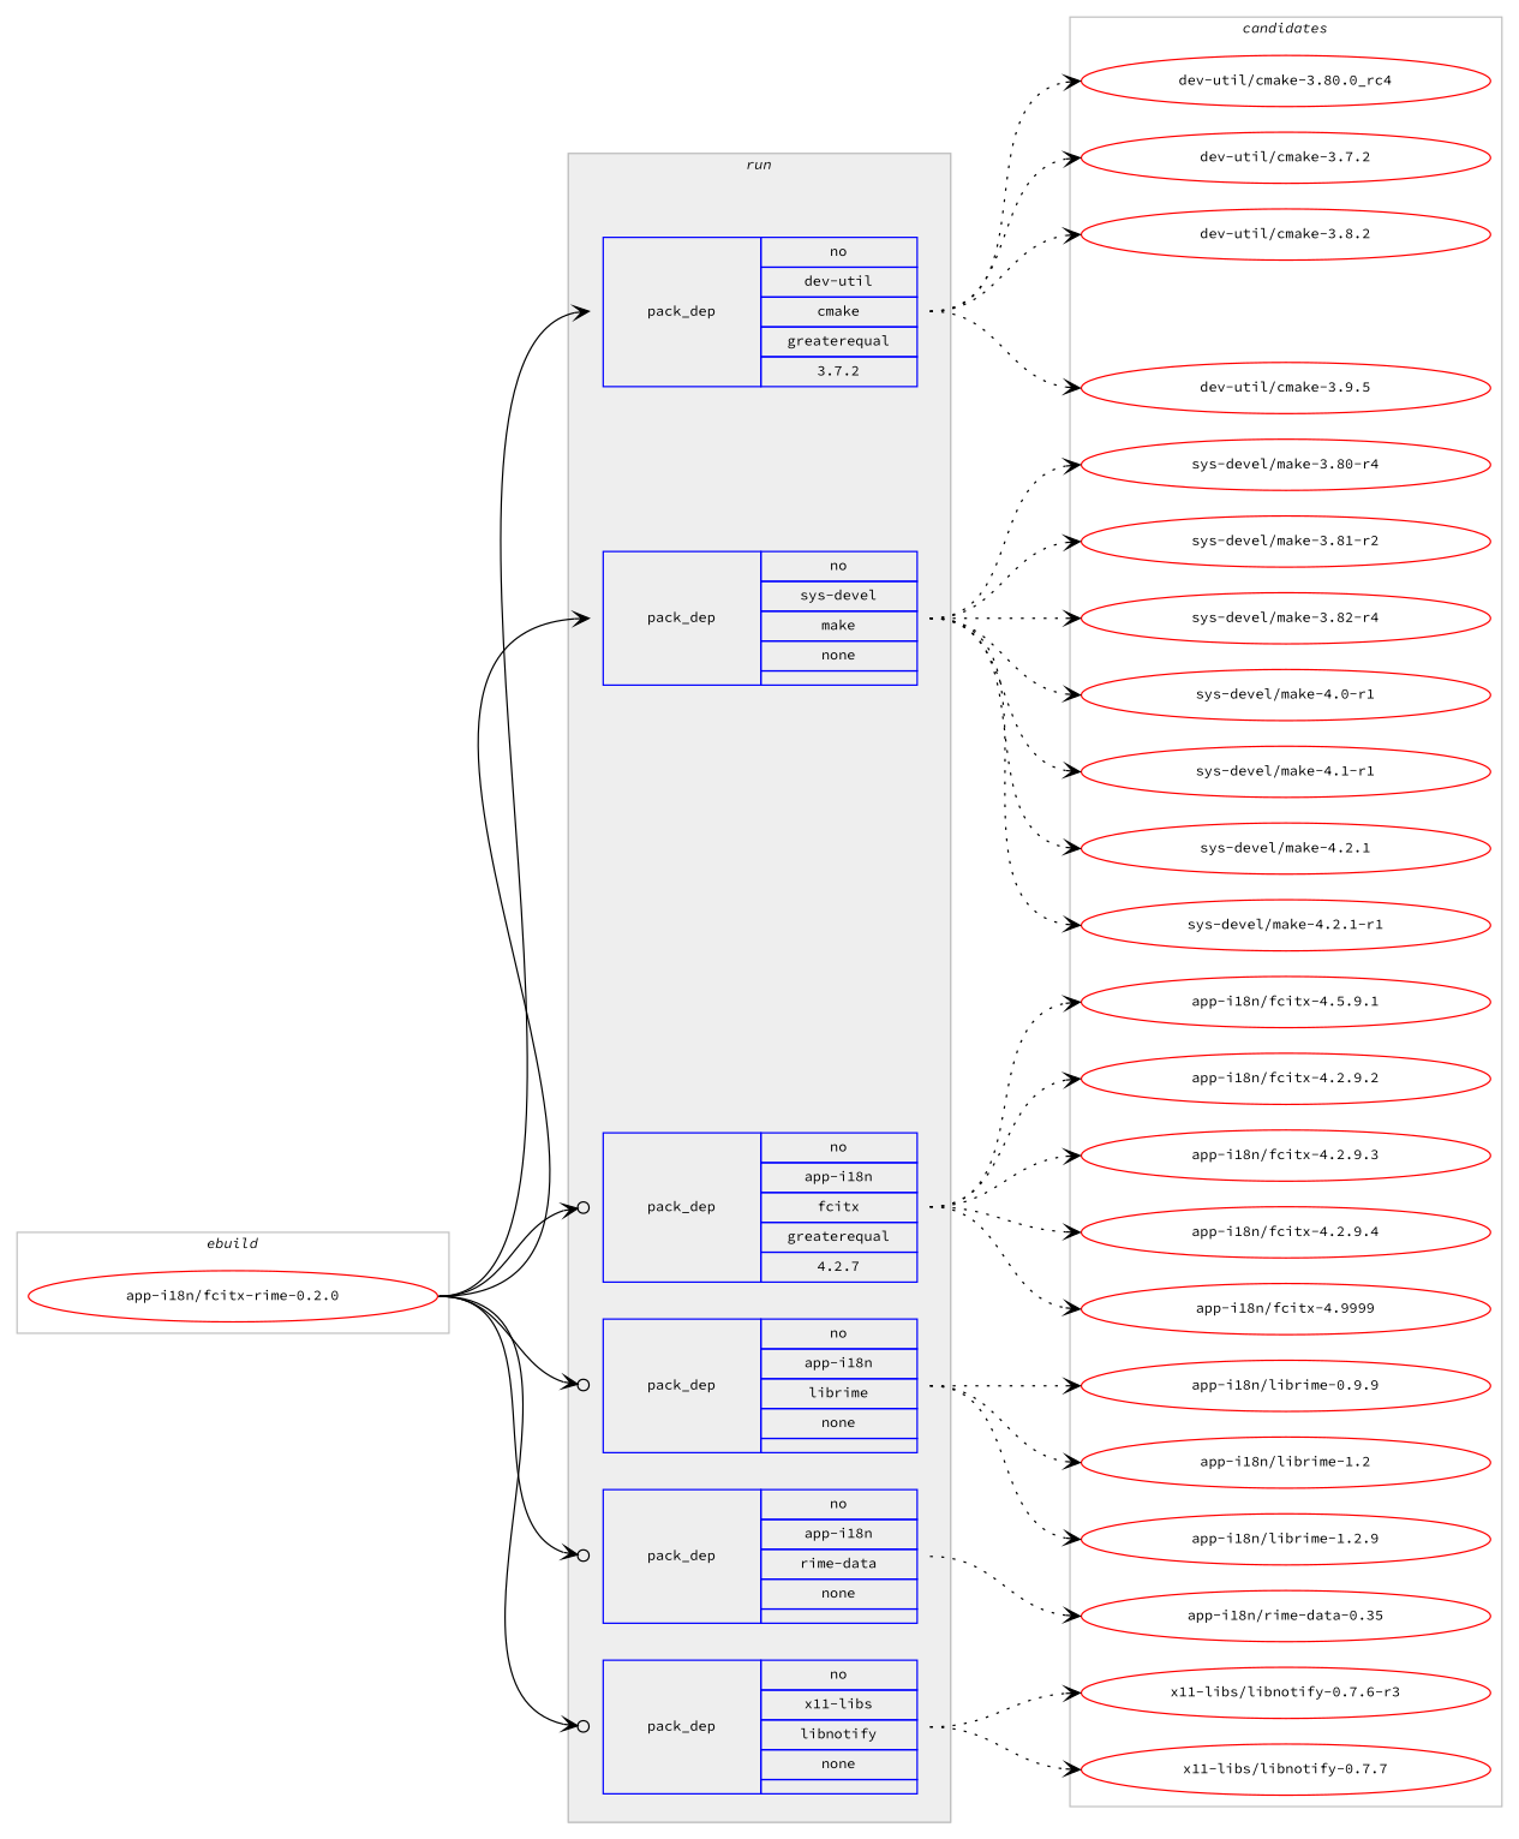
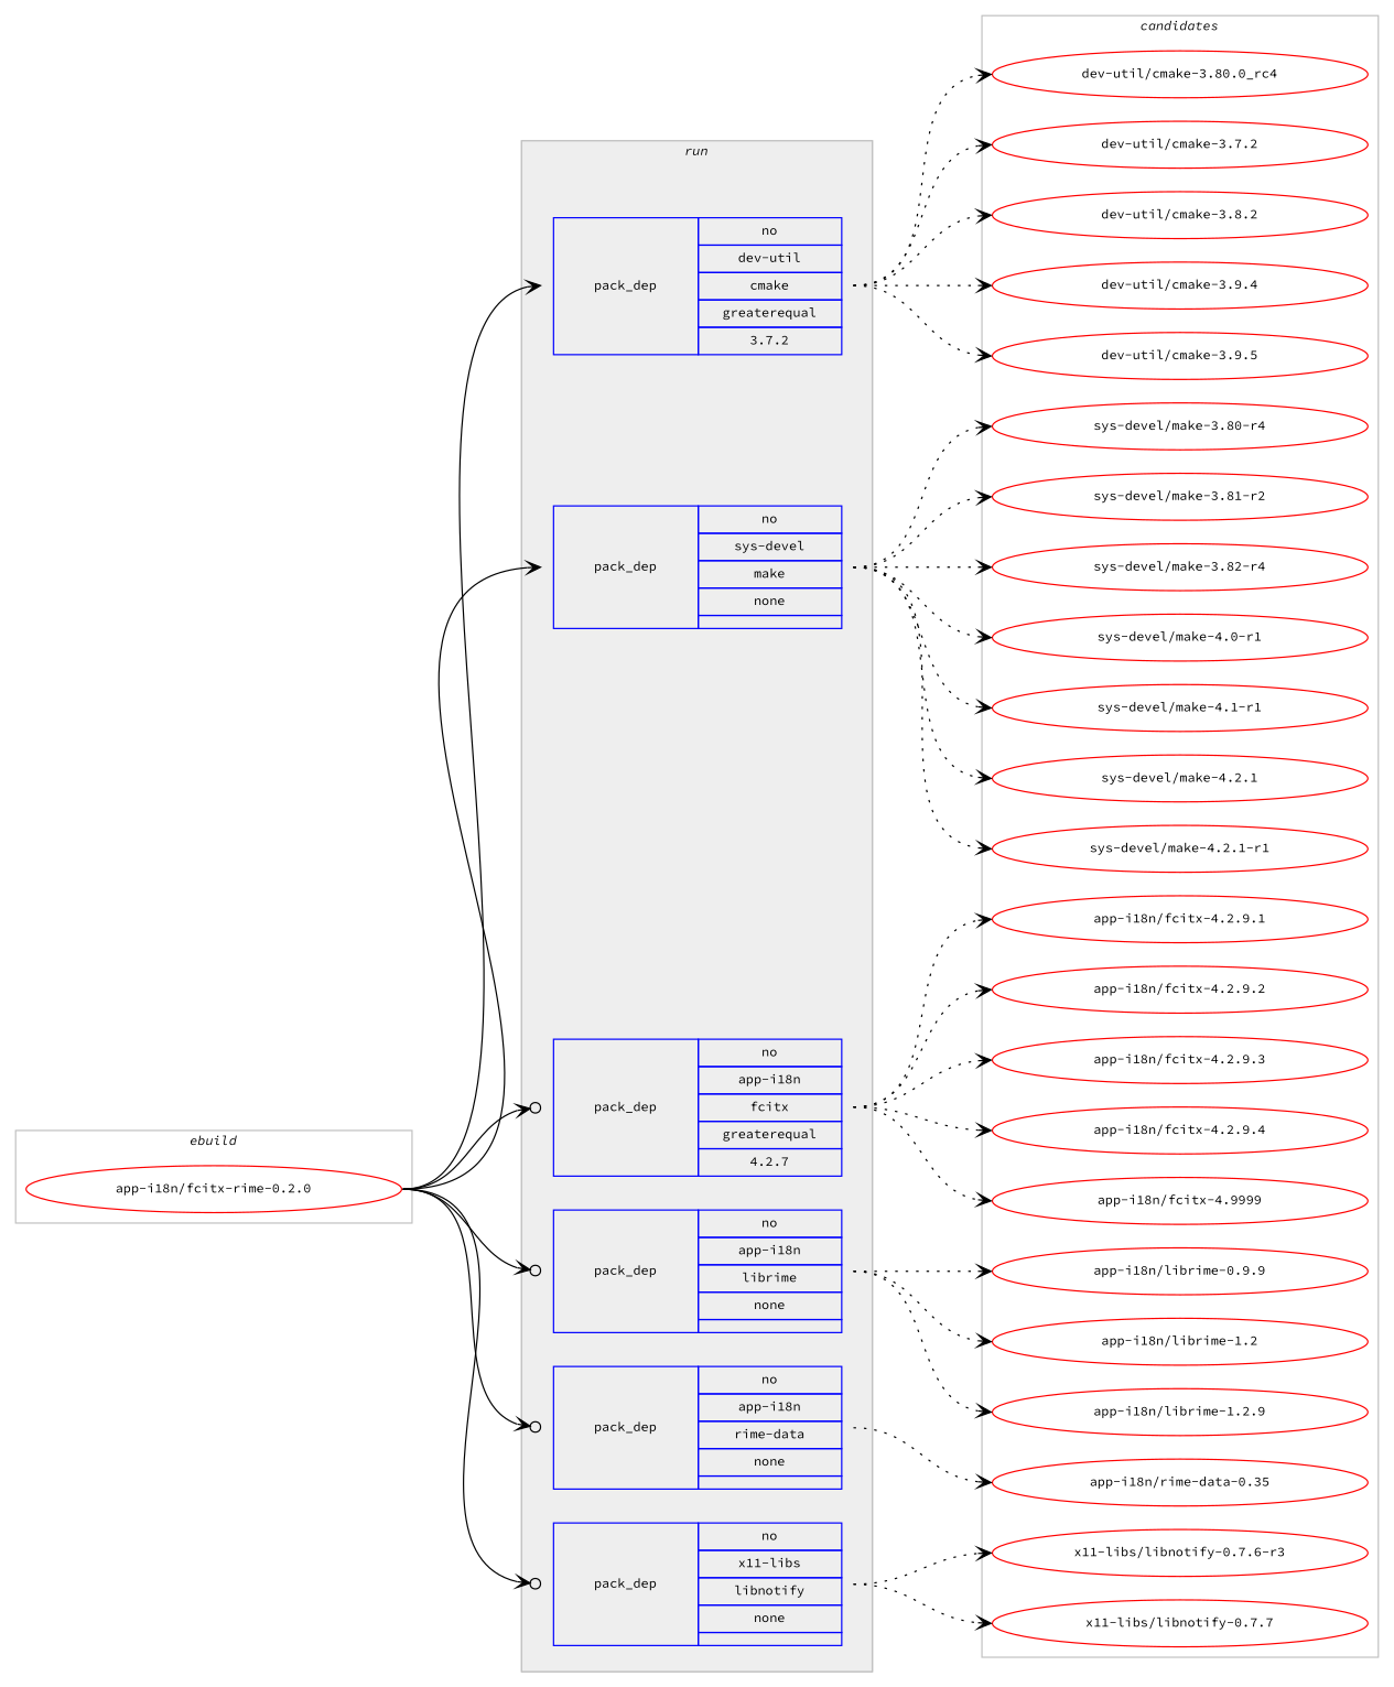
  digraph {
    compound=true
    concentrate=true
    fontname="Source Code Pro"
    fontsize=10
    newrank=true
    rankdir=LR
    ranksep=1.5
    node [color=red fontname="Source Code Pro" fontsize=10]
    edge [arrowhead=vee fontname="Source Code Pro" headport=w style=dotted tailport=e weight=100]
    n1 [label="app-i18n/fcitx-rime-0.2.0" width=4]
    n2 [color=blue label=<<TABLE BORDER="0" CELLBORDER="1" CELLSPACING="0" CELLPADDING="4" WIDTH="220"><TR><TD ROWSPAN="6" CELLPADDING="30">pack_dep</TD></TR><TR><TD WIDTH="110">no</TD></TR><TR><TD>dev-util</TD></TR><TR><TD>cmake</TD></TR><TR><TD>greaterequal</TD></TR><TR><TD>3.7.2</TD></TR></TABLE>> shape=none]
    n3 [color=blue label=<<TABLE BORDER="0" CELLBORDER="1" CELLSPACING="0" CELLPADDING="4" WIDTH="220"><TR><TD ROWSPAN="6" CELLPADDING="30">pack_dep</TD></TR><TR><TD WIDTH="110">no</TD></TR><TR><TD>sys-devel</TD></TR><TR><TD>make</TD></TR><TR><TD>none</TD></TR><TR><TD></TD></TR></TABLE>> shape=none]
    n4 [color=blue label=<<TABLE BORDER="0" CELLBORDER="1" CELLSPACING="0" CELLPADDING="4" WIDTH="220"><TR><TD ROWSPAN="6" CELLPADDING="30">pack_dep</TD></TR><TR><TD WIDTH="110">no</TD></TR><TR><TD>app-i18n</TD></TR><TR><TD>fcitx</TD></TR><TR><TD>greaterequal</TD></TR><TR><TD>4.2.7</TD></TR></TABLE>> shape=none]
    n5 [color=blue label=<<TABLE BORDER="0" CELLBORDER="1" CELLSPACING="0" CELLPADDING="4" WIDTH="220"><TR><TD ROWSPAN="6" CELLPADDING="30">pack_dep</TD></TR><TR><TD WIDTH="110">no</TD></TR><TR><TD>app-i18n</TD></TR><TR><TD>librime</TD></TR><TR><TD>none</TD></TR><TR><TD></TD></TR></TABLE>> shape=none]
    n6 [color=blue label=<<TABLE BORDER="0" CELLBORDER="1" CELLSPACING="0" CELLPADDING="4" WIDTH="220"><TR><TD ROWSPAN="6" CELLPADDING="30">pack_dep</TD></TR><TR><TD WIDTH="110">no</TD></TR><TR><TD>app-i18n</TD></TR><TR><TD>rime-data</TD></TR><TR><TD>none</TD></TR><TR><TD></TD></TR></TABLE>> shape=none]
    n7 [color=blue label=<<TABLE BORDER="0" CELLBORDER="1" CELLSPACING="0" CELLPADDING="4" WIDTH="220"><TR><TD ROWSPAN="6" CELLPADDING="30">pack_dep</TD></TR><TR><TD WIDTH="110">no</TD></TR><TR><TD>x11-libs</TD></TR><TR><TD>libnotify</TD></TR><TR><TD>none</TD></TR><TR><TD></TD></TR></TABLE>> shape=none]
    n8 [label="dev-util/cmake-3.80.0_rc4" width=4]
    n9 [label="dev-util/cmake-3.7.2" width=4]
    n10 [label="dev-util/cmake-3.8.2" width=4]
+   n11 [label="dev-util/cmake-3.9.4" width=4]
    n12 [label="dev-util/cmake-3.9.5" width=4]
    n13 [label="sys-devel/make-3.80-r4" width=4]
    n14 [label="sys-devel/make-3.81-r2" width=4]
    n15 [label="sys-devel/make-3.82-r4" width=4]
    n16 [label="sys-devel/make-4.0-r1" width=4]
    n17 [label="sys-devel/make-4.1-r1" width=4]
    n18 [label="sys-devel/make-4.2.1" width=4]
    n19 [label="sys-devel/make-4.2.1-r1" width=4]
-   n20 [label="app-i18n/fcitx-4.5.9.1" width=4]
+   n20 [label="app-i18n/fcitx-4.2.9.1" width=4]
    n21 [label="app-i18n/fcitx-4.2.9.2" width=4]
    n22 [label="app-i18n/fcitx-4.2.9.3" width=4]
    n23 [label="app-i18n/fcitx-4.2.9.4" width=4]
    n24 [label="app-i18n/fcitx-4.9999" width=4]
    n25 [label="app-i18n/librime-0.9.9" width=4]
    n26 [label="app-i18n/librime-1.2" width=4]
    n27 [label="app-i18n/librime-1.2.9" width=4]
    n28 [label="app-i18n/rime-data-0.35" width=4]
    n29 [label="x11-libs/libnotify-0.7.6-r3" width=4]
    n30 [label="x11-libs/libnotify-0.7.7" width=4]
    subgraph cluster_1 {
      color=gray
      label=<<i>ebuild</i>>
      rank=same
      n1
    }
    subgraph cluster_2 {
      color=gray
      label=<<i>dependencies</i>>
      subgraph cluster_3 {
        color=gray
        fillcolor="#eeeeee"
        label=<<i>compile</i>>
        style=filled
        subgraph sub_4 {
          color=gray
          fillcolor="#eeeeee"
          label=<<i>compile</i>>
          style=filled
          n2
        }
        subgraph sub_5 {
          color=gray
          fillcolor="#eeeeee"
          label=<<i>compile</i>>
          style=filled
          n3
        }
      }
      subgraph cluster_6 {
        color=gray
        fillcolor="#eeeeee"
        label=<<i>compile and run</i>>
        style=filled
        subgraph sub_7 {
          color=gray
          fillcolor="#eeeeee"
          label=<<i>compile and run</i>>
          style=filled
          n4
        }
        subgraph sub_8 {
          color=gray
          fillcolor="#eeeeee"
          label=<<i>compile and run</i>>
          style=filled
          n5
        }
        subgraph sub_9 {
          color=gray
          fillcolor="#eeeeee"
          label=<<i>compile and run</i>>
          style=filled
          n6
        }
        subgraph sub_10 {
          color=gray
          fillcolor="#eeeeee"
          label=<<i>compile and run</i>>
          style=filled
          n7
        }
      }
      subgraph cluster_11 {
        color=gray
        fillcolor="#eeeeee"
        label=<<i>run</i>>
        style=filled
      }
    }
    subgraph cluster_12 {
      color=gray
      label=<<i>candidates</i>>
      rank=same
      subgraph sub_13 {
        color=black
        label=<<i>candidates</i>>
        nodesep=1
        rank=same
        n8
        n9
        n10
+       n11
        n12
      }
      subgraph sub_14 {
        color=black
        label=<<i>candidates</i>>
        nodesep=1
        rank=same
        n13
        n14
        n15
        n16
        n17
        n18
        n19
      }
      subgraph sub_15 {
        color=black
        label=<<i>candidates</i>>
        nodesep=1
        rank=same
        n20
        n21
        n22
        n23
        n24
      }
      subgraph sub_16 {
        color=black
        label=<<i>candidates</i>>
        nodesep=1
        rank=same
        n25
        n26
        n27
      }
      subgraph sub_17 {
        color=black
        label=<<i>candidates</i>>
        nodesep=1
        rank=same
        n28
      }
      subgraph sub_18 {
        color=black
        label=<<i>candidates</i>>
        nodesep=1
        rank=same
        n29
        n30
      }
    }
    n1 -> n2 [style=solid weight=20]
    n1 -> n3 [style=solid weight=20]
    n1 -> n4 [arrowhead=odotvee style=solid weight=20]
    n1 -> n5 [arrowhead=odotvee style=solid weight=20]
    n1 -> n6 [arrowhead=odotvee style=solid weight=20]
    n1 -> n7 [arrowhead=odotvee style=solid weight=20]
    n2 -> n8
    n2 -> n9
    n2 -> n10
+   n2 -> n11
    n2 -> n12
    n3 -> n13
    n3 -> n14
    n3 -> n15
    n3 -> n16
    n3 -> n17
    n3 -> n18
    n3 -> n19
    n4 -> n20
    n4 -> n21
    n4 -> n22
    n4 -> n23
    n4 -> n24
    n5 -> n25
    n5 -> n26
    n5 -> n27
    n6 -> n28
    n7 -> n29
    n7 -> n30
  }
